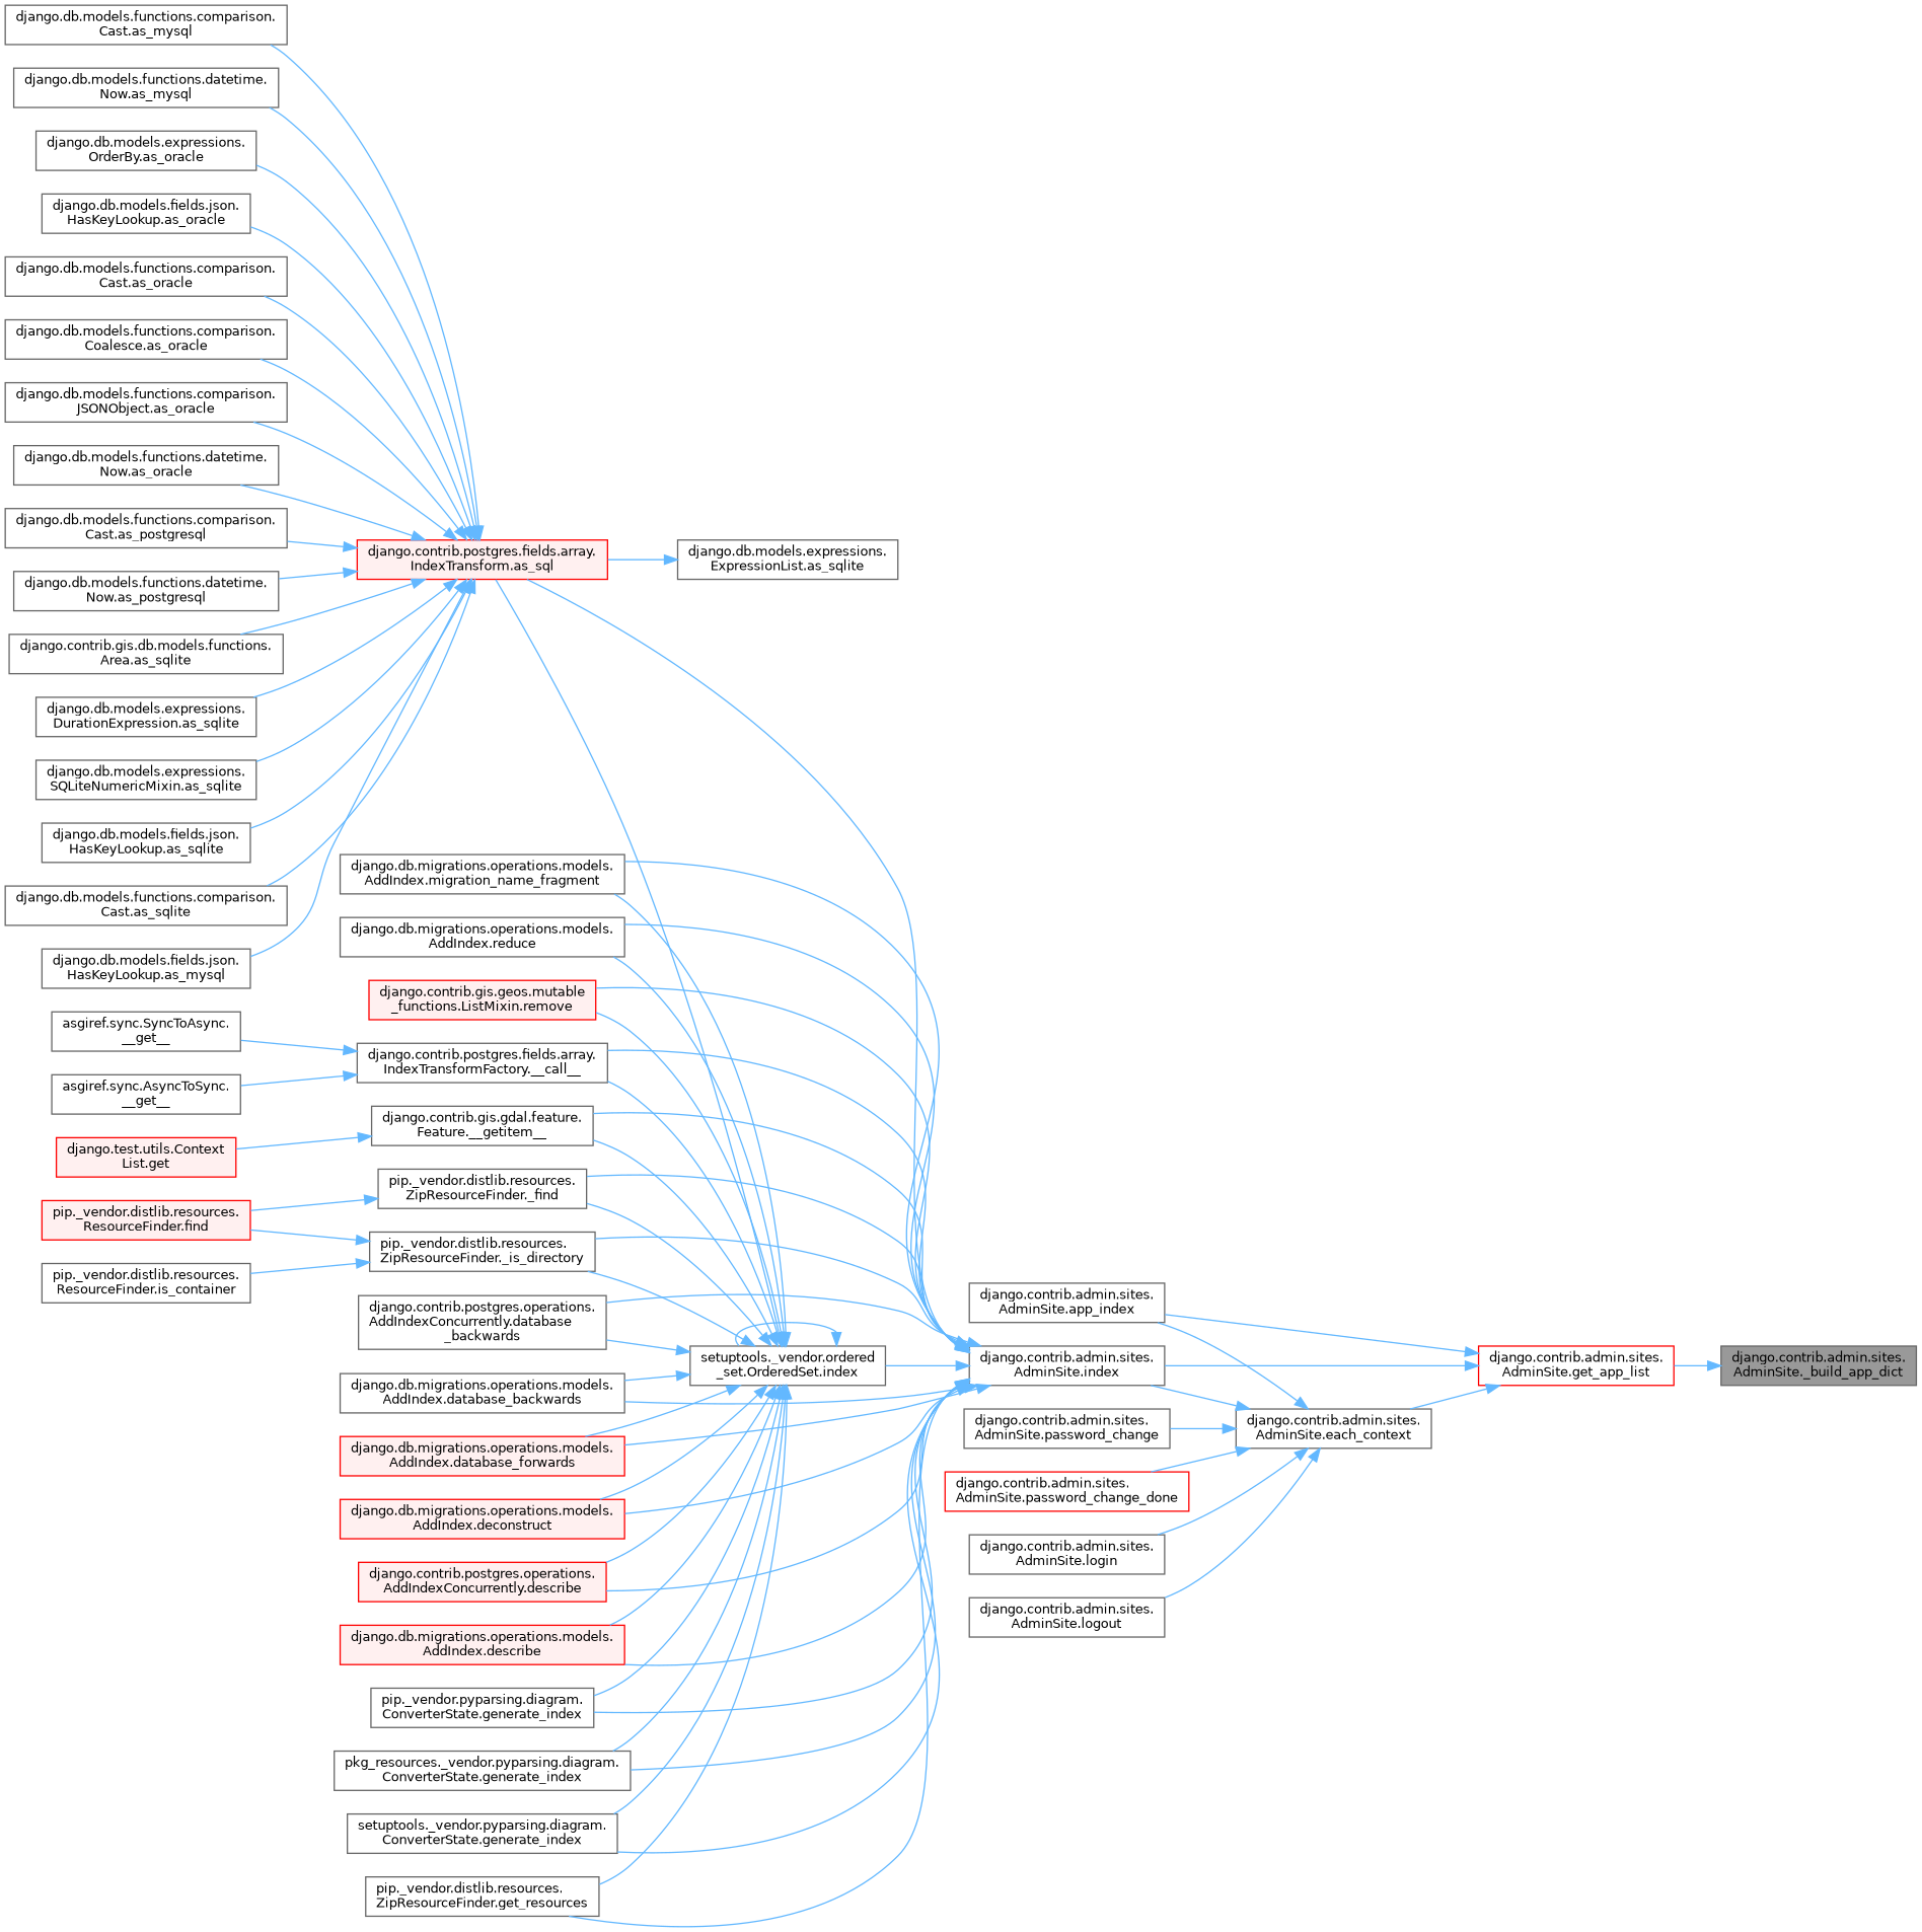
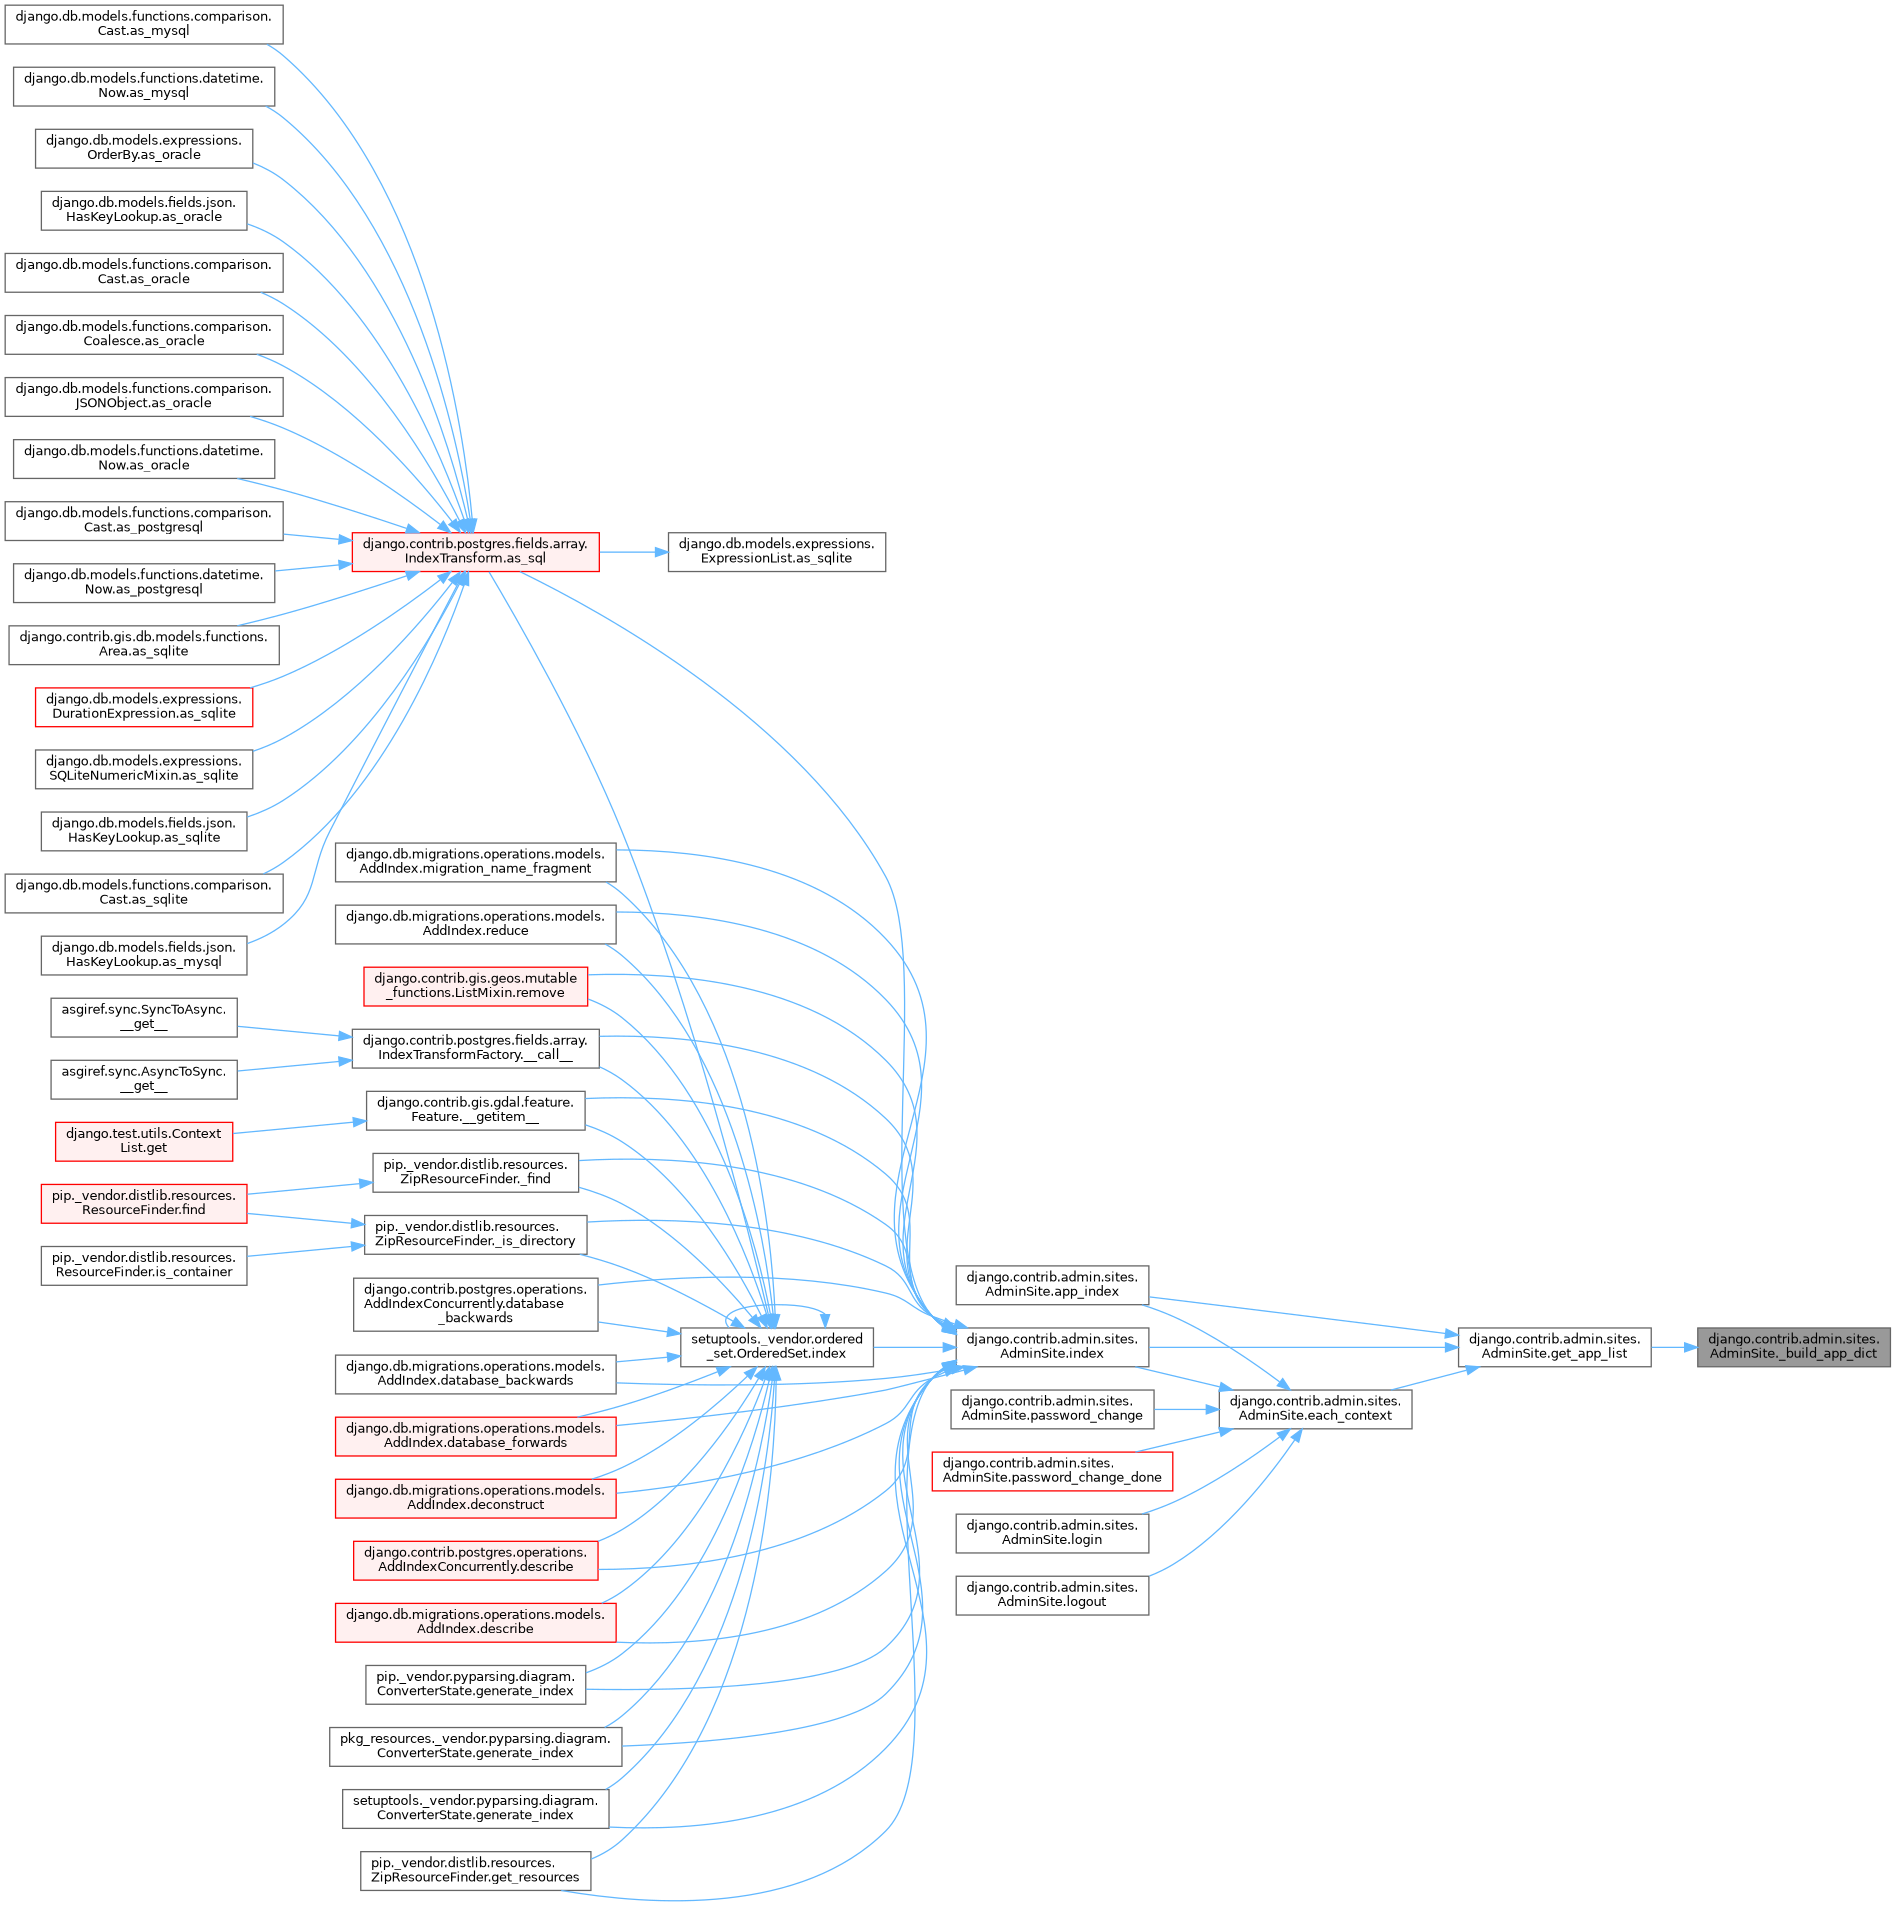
  digraph {
    rankdir=RL
    node [color=grey40 fillcolor=white fontname=Helvetica fontsize=10 shape=box style=filled]
    edge [color=steelblue1 dir=back fontname=Helvetica fontsize=10 labelfontname=Helvetica labelfontsize=10 style=solid]
    n1 [color=gray40 fillcolor=grey60 fontcolor=black height=0.2 label="django.contrib.admin.sites.\lAdminSite._build_app_dict" width=0.4]
-   n2 [color=red height=0.2 label="django.contrib.admin.sites.\lAdminSite.get_app_list" width=0.4]
+   n2 [height=0.2 label="django.contrib.admin.sites.\lAdminSite.get_app_list" width=0.4]
    n3 [height=0.2 label="django.contrib.admin.sites.\lAdminSite.app_index" width=0.4]
    n4 [height=0.2 label="django.contrib.admin.sites.\lAdminSite.each_context" width=0.4]
    n5 [height=0.2 label="django.contrib.admin.sites.\lAdminSite.index" width=0.4]
    n6 [height=0.2 label="django.contrib.admin.sites.\lAdminSite.login" width=0.4]
    n7 [height=0.2 label="django.contrib.admin.sites.\lAdminSite.logout" width=0.4]
    n8 [height=0.2 label="django.contrib.admin.sites.\lAdminSite.password_change" width=0.4]
    n9 [color=red height=0.2 label="django.contrib.admin.sites.\lAdminSite.password_change_done" width=0.4]
    n10 [height=0.2 label="django.contrib.postgres.fields.array.\lIndexTransformFactory.__call__" width=0.4]
    n11 [height=0.2 label="django.contrib.gis.gdal.feature.\lFeature.__getitem__" width=0.4]
    n12 [height=0.2 label="pip._vendor.distlib.resources.\lZipResourceFinder._find" width=0.4]
    n13 [height=0.2 label="pip._vendor.distlib.resources.\lZipResourceFinder._is_directory" width=0.4]
    n14 [color=red fillcolor="#FFF0F0" height=0.2 label="django.contrib.postgres.fields.array.\lIndexTransform.as_sql" width=0.4]
    n15 [height=0.2 label="django.contrib.postgres.operations.\lAddIndexConcurrently.database\l_backwards" width=0.4]
    n16 [height=0.2 label="django.db.migrations.operations.models.\lAddIndex.database_backwards" width=0.4]
    n17 [color=red fillcolor="#FFF0F0" height=0.2 label="django.db.migrations.operations.models.\lAddIndex.database_forwards" width=0.4]
    n18 [color=red fillcolor="#FFF0F0" height=0.2 label="django.db.migrations.operations.models.\lAddIndex.deconstruct" width=0.4]
    n19 [color=red fillcolor="#FFF0F0" height=0.2 label="django.contrib.postgres.operations.\lAddIndexConcurrently.describe" width=0.4]
    n20 [color=red fillcolor="#FFF0F0" height=0.2 label="django.db.migrations.operations.models.\lAddIndex.describe" width=0.4]
    n21 [height=0.2 label="pip._vendor.pyparsing.diagram.\lConverterState.generate_index" width=0.4]
    n22 [height=0.2 label="pkg_resources._vendor.pyparsing.diagram.\lConverterState.generate_index" width=0.4]
    n23 [height=0.2 label="setuptools._vendor.pyparsing.diagram.\lConverterState.generate_index" width=0.4]
    n24 [height=0.2 label="pip._vendor.distlib.resources.\lZipResourceFinder.get_resources" width=0.4]
    n25 [height=0.2 label="setuptools._vendor.ordered\l_set.OrderedSet.index" width=0.4]
    n26 [height=0.2 label="django.db.migrations.operations.models.\lAddIndex.migration_name_fragment" width=0.4]
    n27 [height=0.2 label="django.db.migrations.operations.models.\lAddIndex.reduce" width=0.4]
    n28 [color=red fillcolor="#FFF0F0" height=0.2 label="django.contrib.gis.geos.mutable\l_functions.ListMixin.remove" width=0.4]
    n29 [height=0.2 label="asgiref.sync.AsyncToSync.\l__get__" width=0.4]
    n30 [height=0.2 label="asgiref.sync.SyncToAsync.\l__get__" width=0.4]
    n31 [color=red fillcolor="#FFF0F0" height=0.2 label="django.test.utils.Context\lList.get" width=0.4]
    n32 [color=red fillcolor="#FFF0F0" height=0.2 label="pip._vendor.distlib.resources.\lResourceFinder.find" width=0.4]
    n33 [height=0.2 label="pip._vendor.distlib.resources.\lResourceFinder.is_container" width=0.4]
    n34 [height=0.2 label="django.db.models.fields.json.\lHasKeyLookup.as_mysql" width=0.4]
    n35 [height=0.2 label="django.db.models.functions.comparison.\lCast.as_mysql" width=0.4]
    n36 [height=0.2 label="django.db.models.functions.datetime.\lNow.as_mysql" width=0.4]
    n37 [height=0.2 label="django.db.models.expressions.\lOrderBy.as_oracle" width=0.4]
    n38 [height=0.2 label="django.db.models.fields.json.\lHasKeyLookup.as_oracle" width=0.4]
    n39 [height=0.2 label="django.db.models.functions.comparison.\lCast.as_oracle" width=0.4]
    n40 [height=0.2 label="django.db.models.functions.comparison.\lCoalesce.as_oracle" width=0.4]
    n41 [height=0.2 label="django.db.models.functions.comparison.\lJSONObject.as_oracle" width=0.4]
    n42 [height=0.2 label="django.db.models.functions.datetime.\lNow.as_oracle" width=0.4]
    n43 [height=0.2 label="django.db.models.functions.comparison.\lCast.as_postgresql" width=0.4]
    n44 [height=0.2 label="django.db.models.functions.datetime.\lNow.as_postgresql" width=0.4]
    n45 [height=0.2 label="django.contrib.gis.db.models.functions.\lArea.as_sqlite" width=0.4]
-   n46 [height=0.2 label="django.db.models.expressions.\lDurationExpression.as_sqlite" width=0.4]
+   n46 [color=red height=0.2 label="django.db.models.expressions.\lDurationExpression.as_sqlite" width=0.4]
    n47 [height=0.2 label="django.db.models.expressions.\lSQLiteNumericMixin.as_sqlite" width=0.4]
    n48 [height=0.2 label="django.db.models.fields.json.\lHasKeyLookup.as_sqlite" width=0.4]
    n49 [height=0.2 label="django.db.models.functions.comparison.\lCast.as_sqlite" width=0.4]
    n50 [height=0.2 label="django.db.models.expressions.\lExpressionList.as_sqlite" width=0.4]
    n1 -> n2
    n2 -> n3
    n2 -> n4
    n2 -> n5
    n4 -> n3
    n4 -> n5
    n4 -> n6
    n4 -> n7
    n4 -> n8
    n4 -> n9
    n5 -> n10
    n5 -> n11
    n5 -> n12
    n5 -> n13
    n5 -> n14
    n5 -> n15
    n5 -> n16
    n5 -> n17
    n5 -> n18
    n5 -> n19
    n5 -> n20
    n5 -> n21
    n5 -> n22
    n5 -> n23
    n5 -> n24
    n5 -> n25
    n5 -> n26
    n5 -> n27
    n5 -> n28
    n10 -> n29
    n10 -> n30
    n11 -> n31
    n12 -> n32
    n13 -> n32
    n13 -> n33
    n14 -> n34
    n14 -> n35
    n14 -> n36
    n14 -> n37
    n14 -> n38
    n14 -> n39
    n14 -> n40
    n14 -> n41
    n14 -> n42
    n14 -> n43
    n14 -> n44
    n14 -> n45
    n14 -> n46
    n14 -> n47
    n14 -> n48
    n14 -> n49
    n25 -> n10
    n25 -> n11
    n25 -> n12
    n25 -> n13
    n25 -> n14
    n25 -> n15
    n25 -> n16
    n25 -> n17
    n25 -> n18
    n25 -> n19
    n25 -> n20
    n25 -> n21
    n25 -> n22
    n25 -> n23
    n25 -> n24
    n25 -> n25
    n25 -> n26
    n25 -> n27
    n25 -> n28
    n50 -> n14
  }
